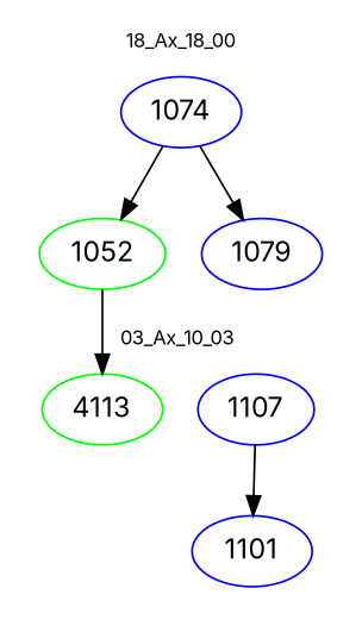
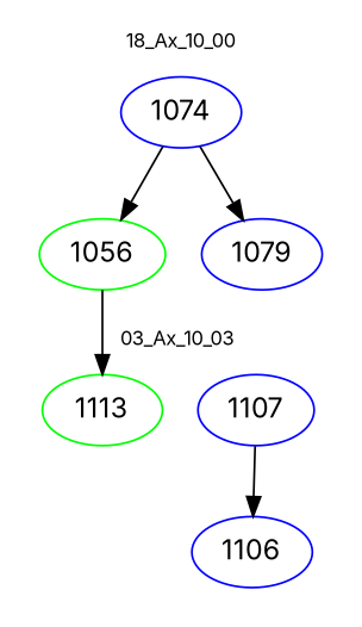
  digraph {
    fontname=Inter
    node [color=blue fontname=Inter]
    edge [color=black fontname=Inter]
    n1 [label=1107]
-   n2 [label=1101]
-   n3 [color=green label=4113]
+   n2 [label=1106]
+   n3 [color=green label=1113]
    n4 [label=1074]
-   n5 [color=green label=1052]
+   n5 [color=green label=1056]
    n6 [label=1079]
    subgraph cluster_1 {
      color=white
      fontsize=10
      label="03_Ax_10_03"
      n1
      n2
      n3
    }
    subgraph cluster_2 {
      color=white
      fontsize=10
-     label="18_Ax_18_00"
+     label="18_Ax_10_00"
      n4
      n5
      n6
    }
    n1 -> n2
    n4 -> n5
    n4 -> n6
    n5 -> n3
  }
